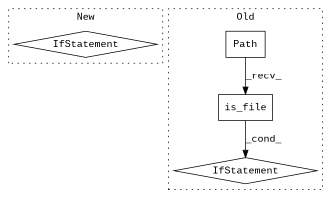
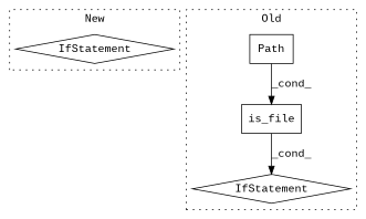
  digraph {
    fontname="Liberation Mono"
    node [a=25 l="4,2" shape=diamond fontname="Liberation Mono"]
    edge [fontname="Liberation Mono"]
    n1 [label=IfStatement s="4274,4332"]
    n2 [a=32 l=9 label=is_file s=4029 shape=box]
    n3 [label=IfStatement s="4016,4038"]
    n4 [a=32 l="5,1" label=Path s="3915,3957" shape=box]
    subgraph cluster_1 {
      label=New
      style=dotted
      n1
    }
    subgraph cluster_2 {
      label=Old
      style=dotted
      n2
      n3
      n4
    }
    n2 -> n3 [label=_cond_]
-   n4 -> n2 [label=_recv_]
+   n4 -> n2 [label=_cond_]
  }
